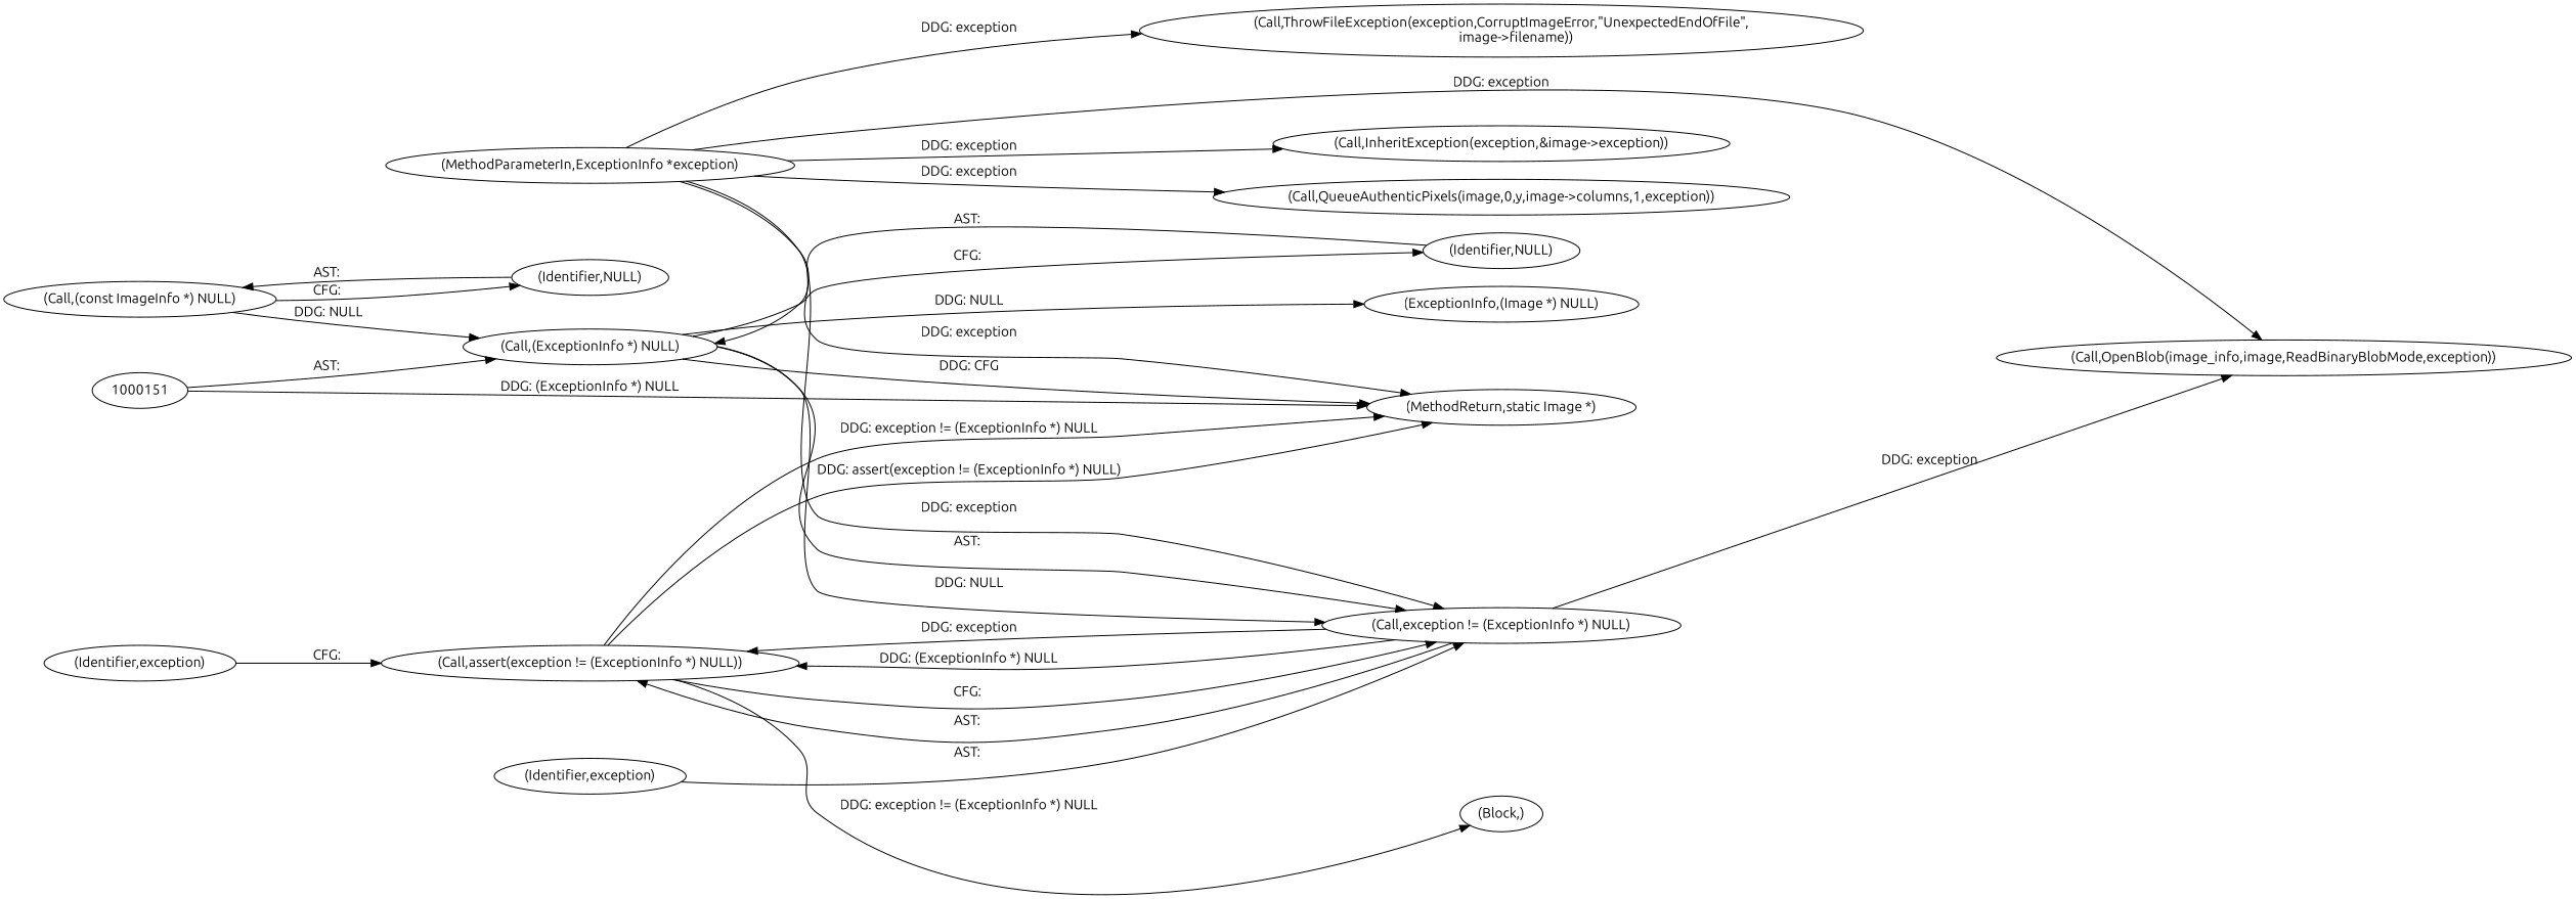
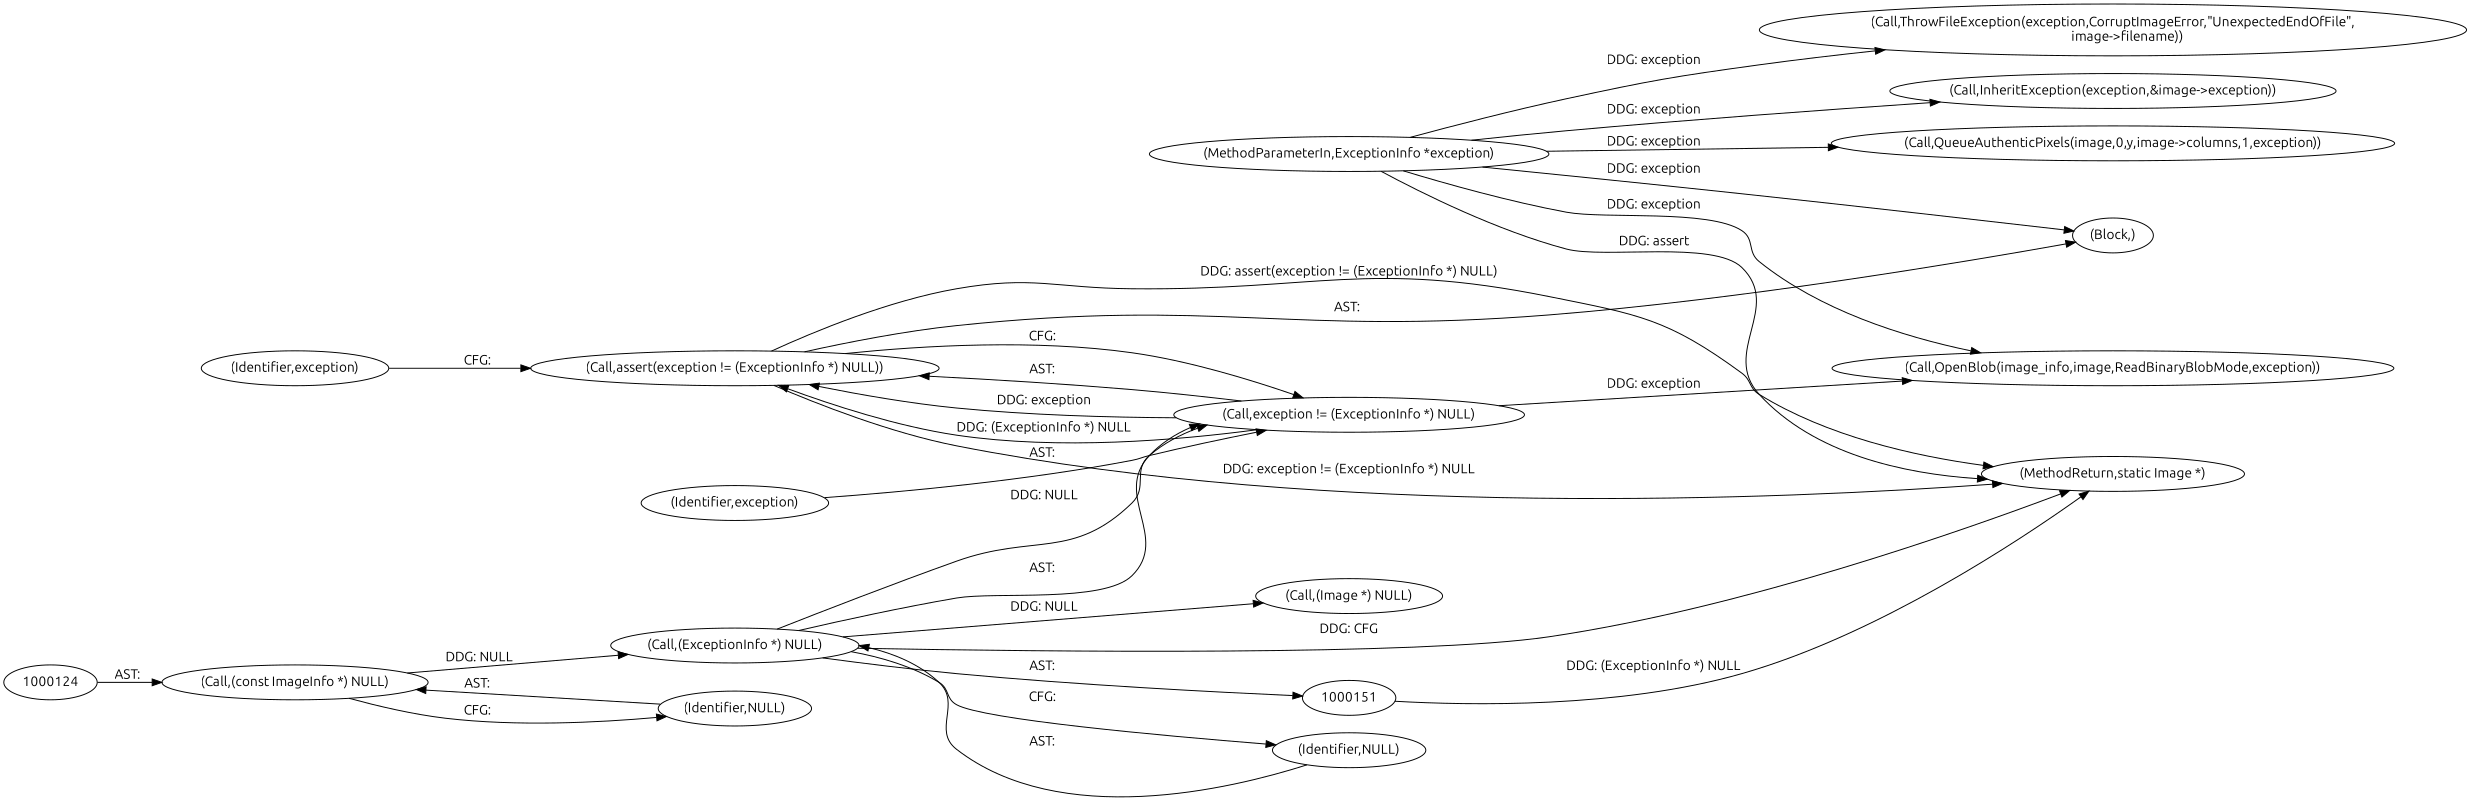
  digraph {
    fontname=Ubuntu
    rankdir=LR
    node [fontname=Ubuntu]
    edge [fontname=Ubuntu]
    n1 [label="(Call,assert(exception != (ExceptionInfo *) NULL))"]
    n2 [label="(Call,exception != (ExceptionInfo *) NULL)"]
    n3 [label="(Block,)"]
    n4 [label="(MethodReturn,static Image *)"]
    n5 [label="(Call,OpenBlob(image_info,image,ReadBinaryBlobMode,exception))"]
    n6 [label="(Call,(ExceptionInfo *) NULL)"]
    n7 [label="(Identifier,NULL)"]
-   n8 [label="(ExceptionInfo,(Image *) NULL)"]
+   n8 [label="(Call,(Image *) NULL)"]
    n9 [label="(MethodParameterIn,ExceptionInfo *exception)"]
    n10 [label="(Call,InheritException(exception,&image->exception))"]
    n11 [label="(Call,QueueAuthenticPixels(image,0,y,image->columns,1,exception))"]
    n12 [label="(Call,ThrowFileException(exception,CorruptImageError,\"UnexpectedEndOfFile\",\n          image->filename))"]
    n13 [label="(Call,(const ImageInfo *) NULL)"]
    n14 [label="(Identifier,NULL)"]
    n15 [label="(Identifier,exception)"]
    n16 [label="(Identifier,exception)"]
    1000151
+   1000124
    n1 -> n2 [label="CFG: "]
-   n1 -> n3 [label="DDG: exception != (ExceptionInfo *) NULL"]
+   n1 -> n3 [label="AST: "]
    n1 -> n4 [label="DDG: exception != (ExceptionInfo *) NULL"]
    n1 -> n4 [label="DDG: assert(exception != (ExceptionInfo *) NULL)"]
    n2 -> n1 [label="AST: "]
    n2 -> n1 [label="DDG: exception"]
    n2 -> n1 [label="DDG: (ExceptionInfo *) NULL"]
    n2 -> n5 [label="DDG: exception"]
    n6 -> n2 [label="AST: "]
    n6 -> n2 [label="DDG: NULL"]
    n6 -> n4 [label="DDG: CFG"]
    n6 -> n7 [label="CFG: "]
    n6 -> n8 [label="DDG: NULL"]
    n7 -> n6 [label="AST: "]
-   n9 -> n2 [label="DDG: exception"]
-   n9 -> n4 [label="DDG: exception"]
+   n9 -> n3 [label="DDG: exception"]
+   n9 -> n4 [label="DDG: assert"]
    n9 -> n5 [label="DDG: exception"]
    n9 -> n10 [label="DDG: exception"]
    n9 -> n11 [label="DDG: exception"]
    n9 -> n12 [label="DDG: exception"]
    n13 -> n6 [label="DDG: NULL"]
    n13 -> n14 [label="CFG: "]
    n14 -> n13 [label="AST: "]
    n15 -> n1 [label="CFG: "]
    n16 -> n2 [label="AST: "]
    1000151 -> n4 [label="DDG: (ExceptionInfo *) NULL"]
-   1000151 -> n6 [label="AST: "]
+   n6 -> 1000151 [label="AST: "]
+   1000124 -> n13 [label="AST: "]
  }
